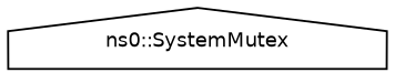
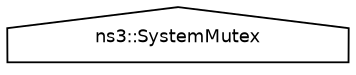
  digraph {
    rankdir=LR
-   n1 [color=black fillcolor=white fontname=Helvetica fontsize=10 height=0.2 label="ns0::SystemMutex" shape=house style=filled width=0.4]
+   n1 [color=black fillcolor=white fontname=Helvetica fontsize=10 height=0.2 label="ns3::SystemMutex" shape=house style=filled width=0.4]
  }
